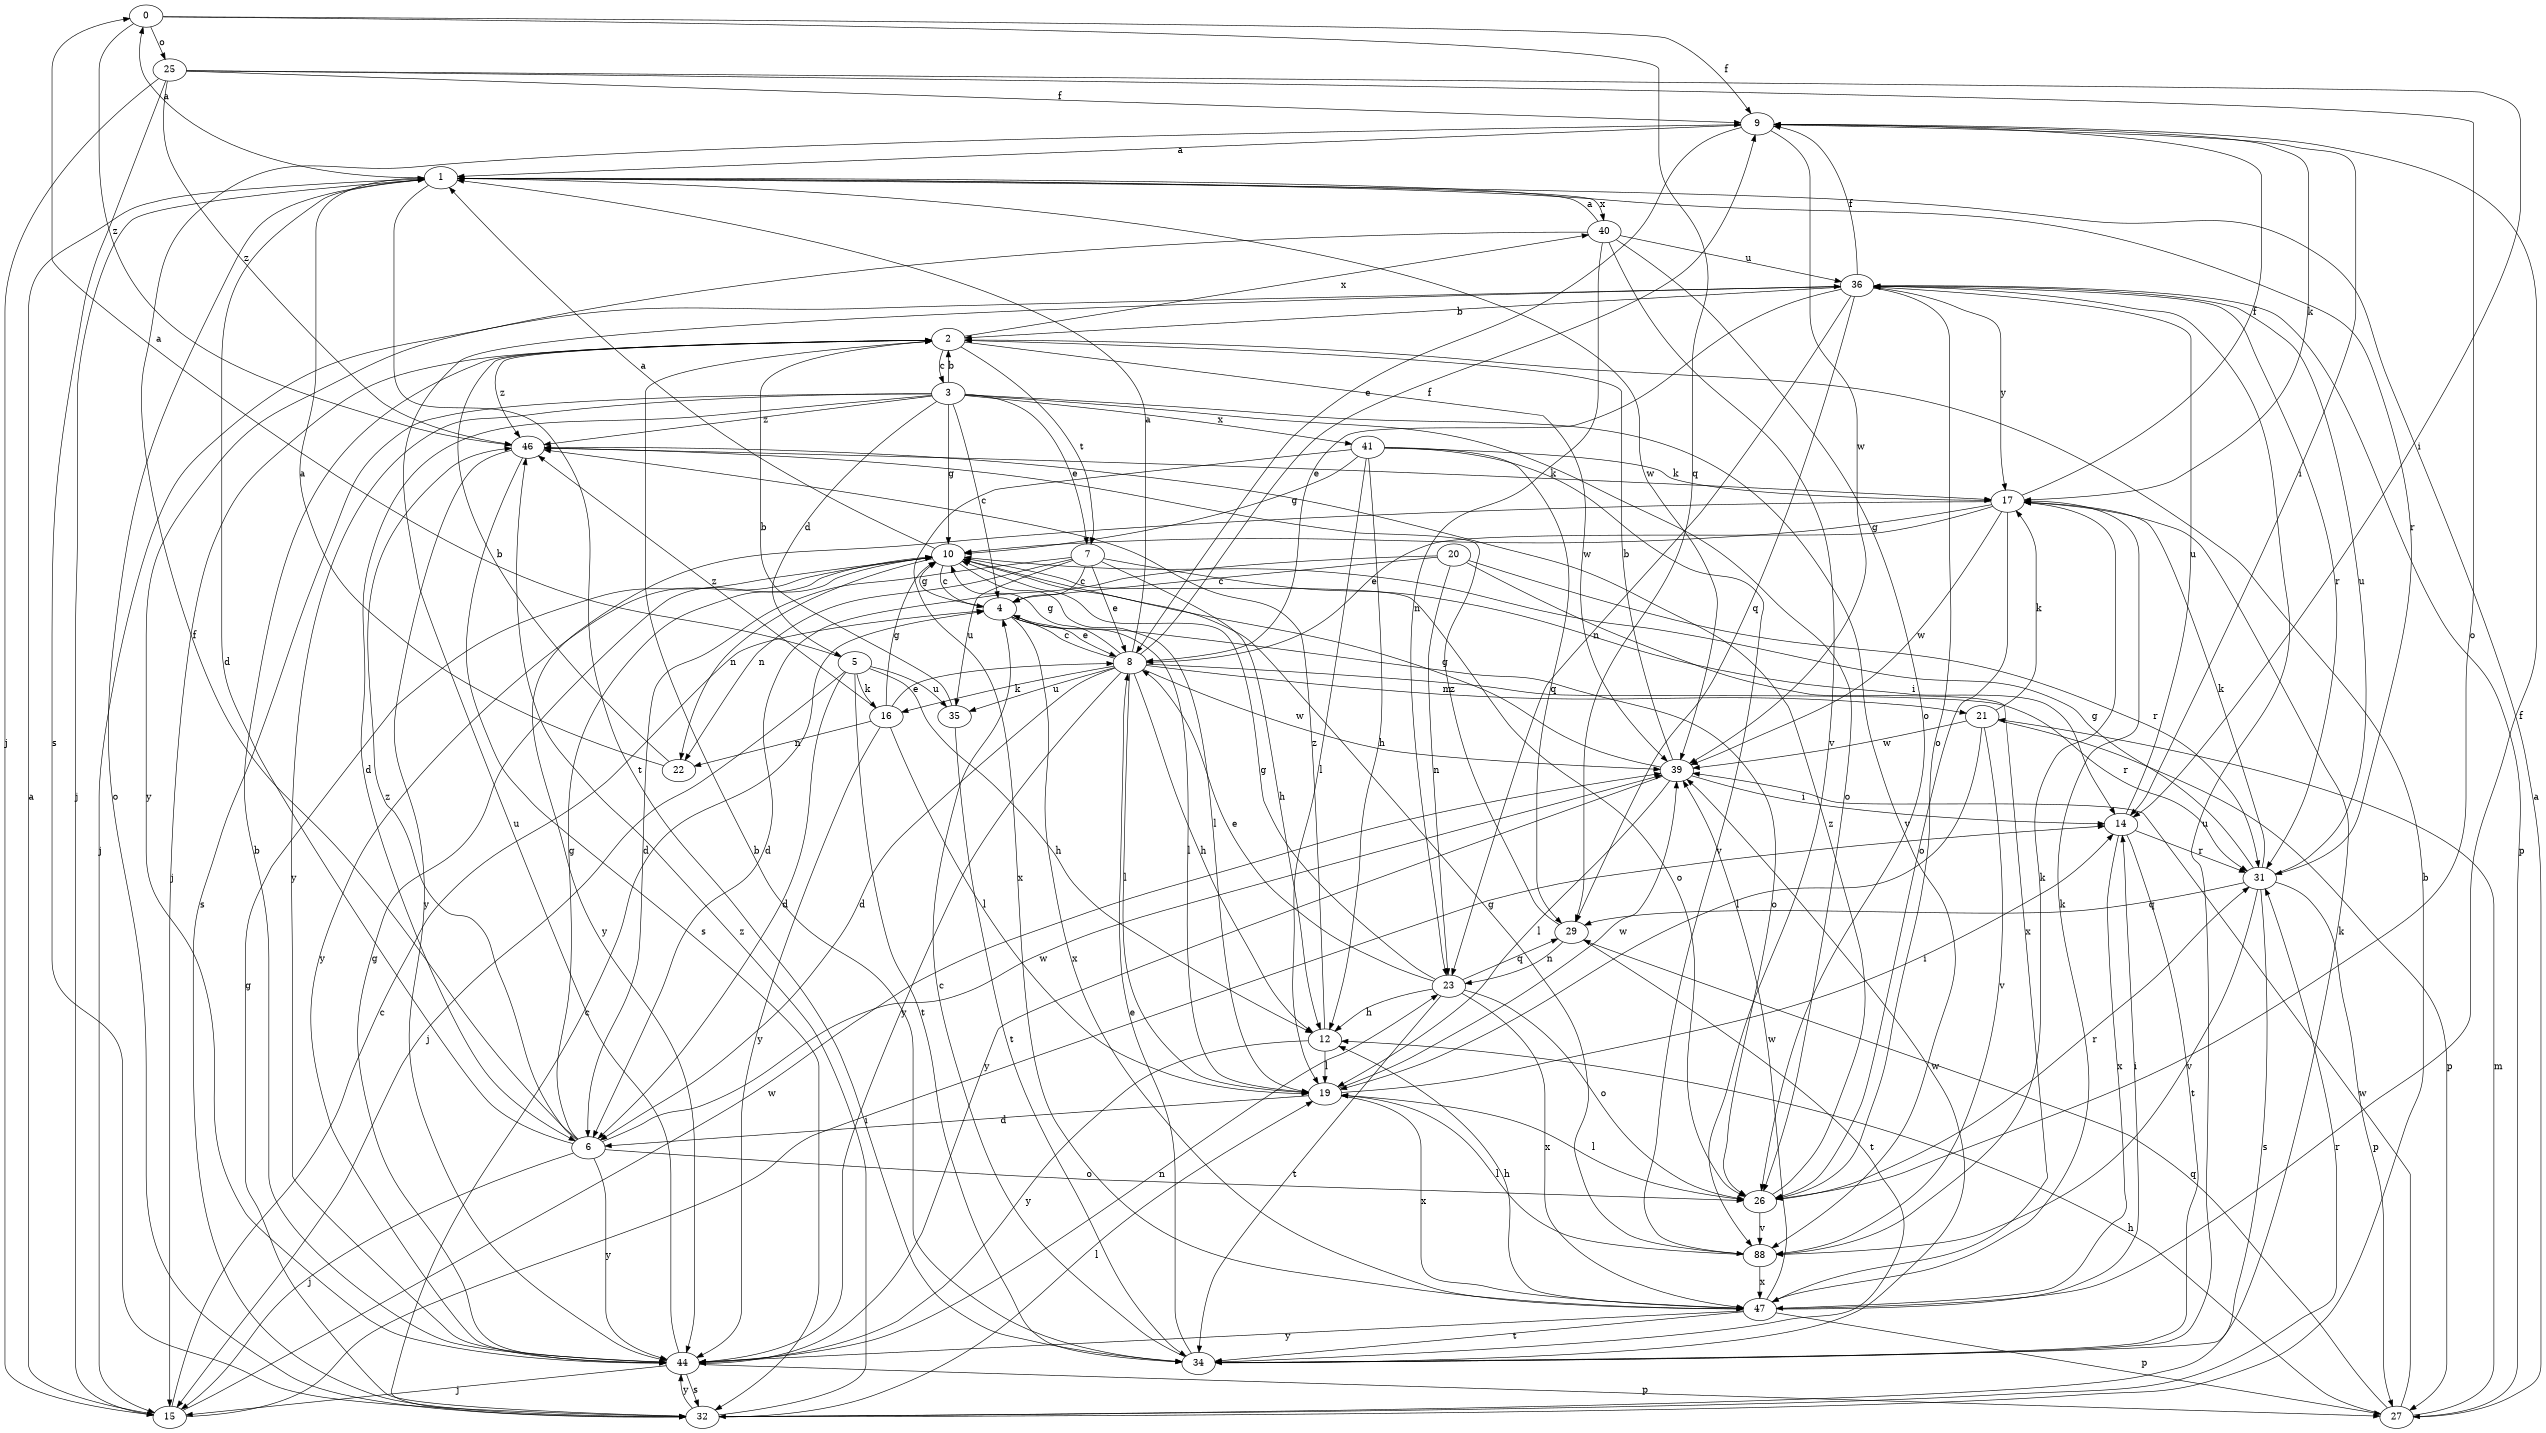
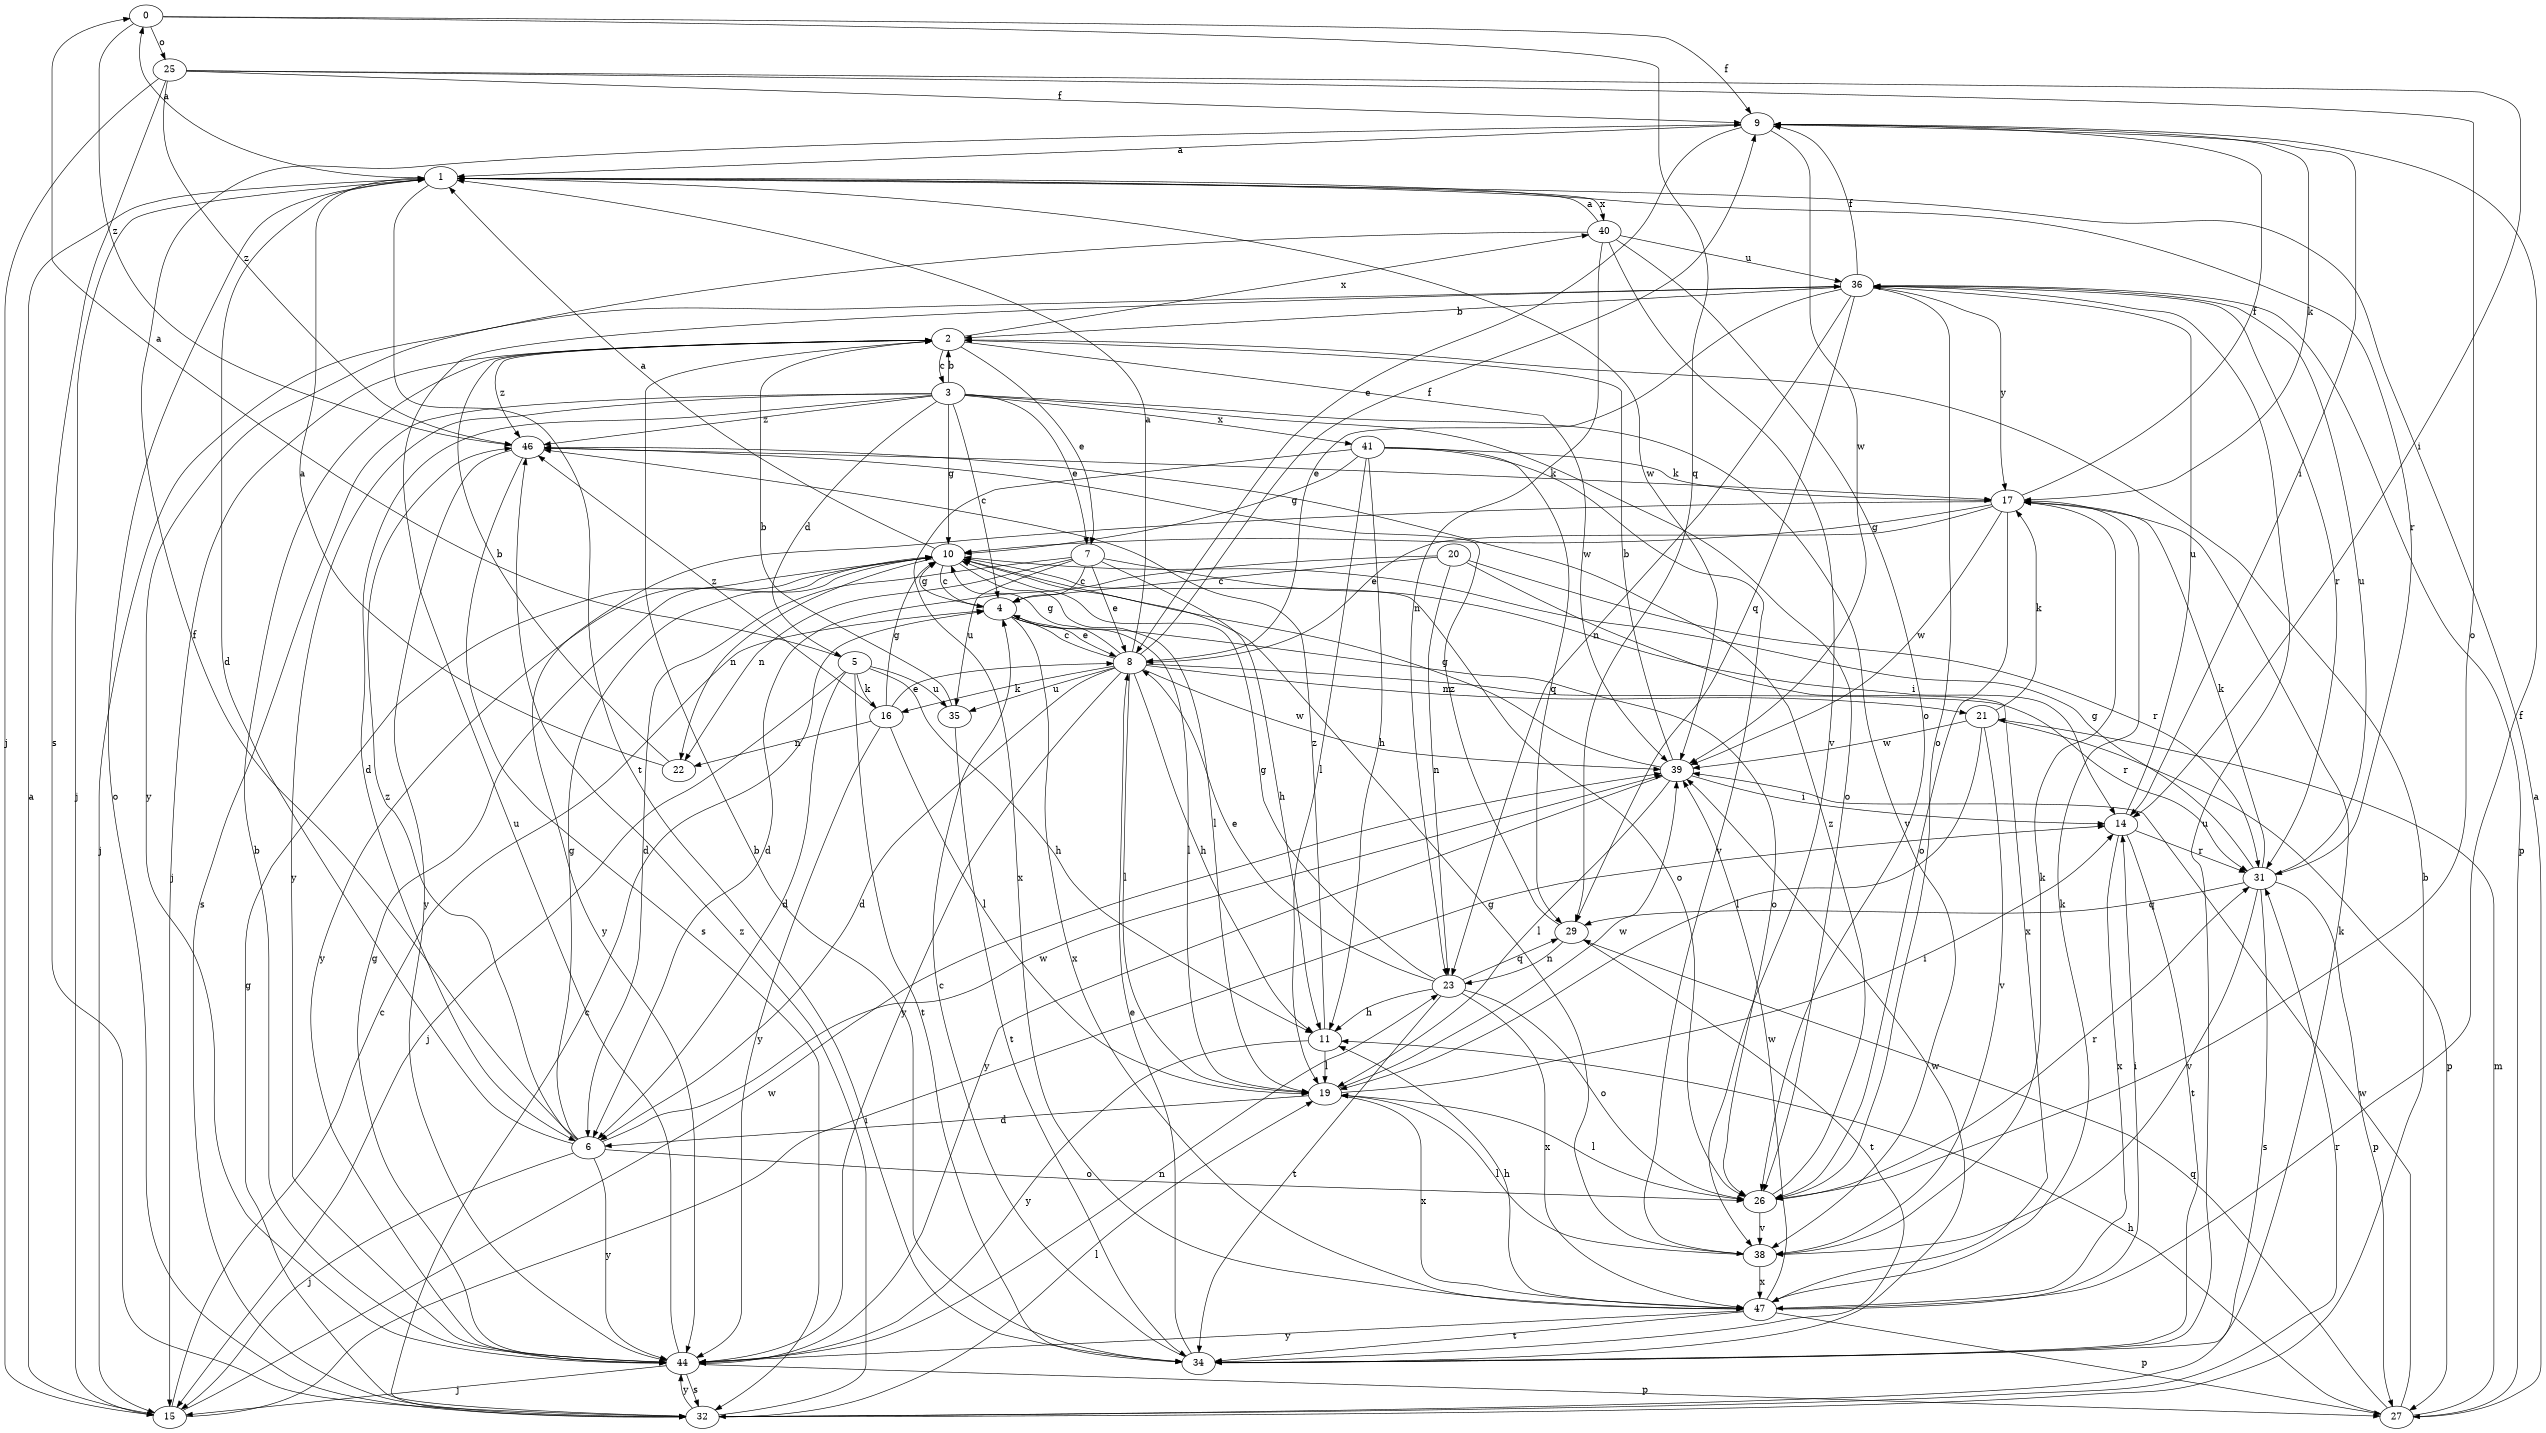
  strict digraph {
    0
    9
    25
    29
    46
    1
    39
    8
    14
    17
    20
    31
    4
    6
    n15 [label=47]
    23
    15
    26
    32
    34
    44
    40
    10
-   38 [label=88]
+   38
    36
    27
    2
    19
    3
    7
    5
    41
-   12
+   12 [label=11]
    35
    22
    16
    21
    0 -> 9 [label=f]
    0 -> 25 [label=o]
    0 -> 29 [label=q]
    0 -> 46 [label=z]
    9 -> 1 [label=a]
    9 -> 39 [label=w]
    9 -> 8 [label=e]
    9 -> 14 [label=i]
    9 -> 17 [label=k]
    25 -> 9 [label=f]
    25 -> 46 [label=z]
    25 -> 14 [label=i]
    25 -> 15 [label=j]
    25 -> 26 [label=o]
    25 -> 32 [label=s]
    29 -> 46 [label=z]
    29 -> 23 [label=n]
    29 -> 34 [label=t]
    46 -> 17 [label=k]
    46 -> 32 [label=s]
    46 -> 44 [label=y]
    1 -> 0 [label=a]
    1 -> 39 [label=w]
    1 -> 31 [label=r]
    1 -> 15 [label=j]
    1 -> 32 [label=o]
    1 -> 34 [label=t]
    1 -> 40 [label=x]
    39 -> 14 [label=i]
    39 -> 44 [label=y]
    39 -> 10 [label=g]
    39 -> 2 [label=b]
    39 -> 19 [label=l]
    8 -> 9 [label=f]
    8 -> 1 [label=a]
    8 -> 39 [label=w]
    8 -> 31 [label=r]
    8 -> 4 [label=c]
    8 -> 6 [label=d]
    8 -> 44 [label=y]
    8 -> 10 [label=g]
    8 -> 19 [label=l]
    8 -> 12 [label=h]
    8 -> 35 [label=u]
    8 -> 16 [label=k]
    8 -> 21 [label=m]
    14 -> 31 [label=r]
    14 -> n15 [label=x]
    14 -> 34 [label=t]
    14 -> 36 [label=u]
    17 -> 9 [label=f]
    17 -> 39 [label=w]
    17 -> 8 [label=e]
    17 -> 26 [label=o]
    17 -> 44 [label=y]
    17 -> 10 [label=g]
    20 -> 31 [label=r]
    20 -> 4 [label=c]
    20 -> 6 [label=d]
    20 -> n15 [label=x]
    20 -> 23 [label=n]
    31 -> 29 [label=q]
    31 -> 17 [label=k]
    31 -> 32 [label=s]
    31 -> 10 [label=g]
    31 -> 38 [label=v]
    31 -> 36 [label=u]
    31 -> 27 [label=p]
    4 -> 8 [label=e]
    4 -> n15 [label=x]
    4 -> 26 [label=o]
    4 -> 10 [label=g]
    4 -> 19 [label=l]
    6 -> 9 [label=f]
    6 -> 46 [label=z]
    6 -> 1 [label=d]
    6 -> 39 [label=w]
    6 -> 15 [label=j]
    6 -> 26 [label=o]
    6 -> 44 [label=y]
    6 -> 10 [label=g]
    n15 -> 9 [label=f]
    n15 -> 39 [label=w]
    n15 -> 14 [label=i]
    n15 -> 17 [label=k]
    n15 -> 34 [label=t]
    n15 -> 44 [label=y]
    n15 -> 27 [label=p]
    n15 -> 12 [label=h]
    23 -> 29 [label=q]
    23 -> 8 [label=e]
    23 -> n15 [label=x]
    23 -> 26 [label=o]
    23 -> 34 [label=t]
    23 -> 10 [label=g]
    23 -> 12 [label=h]
    15 -> 1 [label=a]
    15 -> 39 [label=w]
    15 -> 14 [label=i]
    15 -> 4 [label=c]
    26 -> 46 [label=z]
    26 -> 31 [label=r]
    26 -> 38 [label=v]
    26 -> 19 [label=l]
    32 -> 46 [label=z]
    32 -> 31 [label=r]
    32 -> 4 [label=c]
    32 -> 44 [label=y]
    32 -> 10 [label=g]
    32 -> 2 [label=b]
    32 -> 19 [label=l]
    34 -> 39 [label=w]
    34 -> 8 [label=e]
    34 -> 17 [label=k]
    34 -> 4 [label=c]
    34 -> 36 [label=u]
    34 -> 2 [label=b]
    44 -> 23 [label=n]
    44 -> 15 [label=j]
    44 -> 32 [label=s]
    44 -> 10 [label=g]
    44 -> 36 [label=u]
    44 -> 27 [label=p]
    44 -> 2 [label=b]
    40 -> 1 [label=a]
    40 -> 23 [label=n]
    40 -> 26 [label=o]
    40 -> 44 [label=y]
    40 -> 38 [label=v]
    40 -> 36 [label=u]
    10 -> 1 [label=a]
    10 -> 4 [label=c]
    10 -> 26 [label=o]
    10 -> 44 [label=y]
    10 -> 19 [label=l]
    10 -> 22 [label=n]
    38 -> 17 [label=k]
    38 -> n15 [label=x]
    38 -> 10 [label=g]
    38 -> 19 [label=l]
    36 -> 9 [label=f]
    36 -> 29 [label=q]
    36 -> 8 [label=e]
    36 -> 17 [label=y]
    36 -> 31 [label=r]
    36 -> 23 [label=n]
    36 -> 15 [label=j]
    36 -> 26 [label=o]
    36 -> 27 [label=p]
    36 -> 2 [label=b]
    27 -> 29 [label=q]
    27 -> 1 [label=a]
    27 -> 39 [label=w]
    27 -> 12 [label=h]
    27 -> 21 [label=m]
    2 -> 46 [label=z]
    2 -> 39 [label=w]
    2 -> 15 [label=j]
    2 -> 40 [label=x]
    2 -> 3 [label=c]
-   2 -> 7 [label=t]
+   2 -> 7 [label=e]
    19 -> 39 [label=w]
    19 -> 14 [label=i]
    19 -> 6 [label=d]
    19 -> n15 [label=x]
    3 -> 46 [label=z]
    3 -> 4 [label=c]
    3 -> 6 [label=d]
    3 -> 26 [label=o]
    3 -> 32 [label=s]
    3 -> 44 [label=y]
    3 -> 10 [label=g]
    3 -> 38 [label=v]
    3 -> 2 [label=b]
    3 -> 7 [label=e]
    3 -> 5 [label=d]
    3 -> 41 [label=x]
    7 -> 8 [label=e]
    7 -> 14 [label=i]
    7 -> 4 [label=c]
    7 -> 6 [label=d]
    7 -> 12 [label=h]
    7 -> 35 [label=u]
    7 -> 22 [label=n]
    5 -> 0 [label=a]
    5 -> 6 [label=d]
    5 -> 15 [label=j]
    5 -> 34 [label=t]
    5 -> 12 [label=h]
    5 -> 35 [label=u]
    5 -> 16 [label=k]
    41 -> 29 [label=q]
    41 -> 17 [label=k]
    41 -> n15 [label=x]
    41 -> 10 [label=g]
    41 -> 38 [label=v]
    41 -> 19 [label=l]
    41 -> 12 [label=h]
    12 -> 46 [label=z]
    12 -> 44 [label=y]
    12 -> 19 [label=l]
    35 -> 34 [label=t]
    35 -> 2 [label=b]
    22 -> 1 [label=a]
    22 -> 2 [label=b]
    16 -> 46 [label=z]
    16 -> 8 [label=e]
    16 -> 44 [label=y]
    16 -> 10 [label=g]
    16 -> 19 [label=l]
    16 -> 22 [label=n]
    21 -> 39 [label=w]
    21 -> 17 [label=k]
    21 -> 38 [label=v]
    21 -> 27 [label=p]
    21 -> 19 [label=l]
  }
